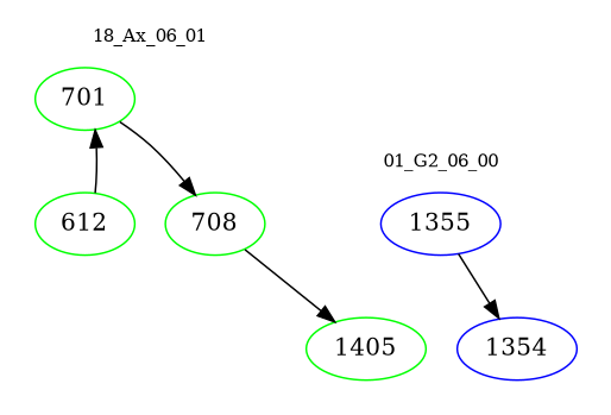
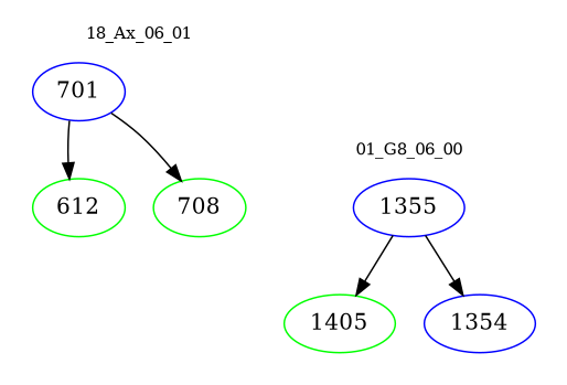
  digraph {
    node [color=blue]
    edge [color=black]
-   n1 [color=green label=701]
+   n1 [label=701]
    n2 [color=green label=612]
    n3 [color=green label=708]
    n4 [label=1355]
    n5 [label=1354]
    n6 [color=green label=1405]
    subgraph cluster_1 {
      color=white
      fontsize=10
      label="18_Ax_06_01"
      n1
      n2
      n3
    }
    subgraph cluster_2 {
      color=white
      fontsize=10
-     label="01_G2_06_00"
+     label="01_G8_06_00"
      n4
      n5
      n6
    }
-   n2 -> n1
+   n1 -> n2
    n1 -> n3
    n4 -> n5
-   n3 -> n6
+   n4 -> n6
  }
